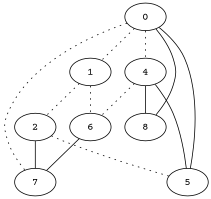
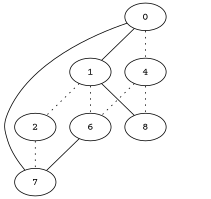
  graph {
    fontname="Courier Prime"
    node [fontname="Courier Prime"]
    edge [fontname="Courier Prime" style=dotted]
    n1 [label=0]
    n2 [label=1]
    n3 [label=4]
-   n4 [label=5]
    n5 [label=7]
    n6 [label=2]
    n7 [label=6]
    n8 [label=8]
-   n1 -- n2
+   n1 -- n2 [style=solid]
    n1 -- n3
-   n1 -- n4 [style=""]
-   n1 -- n5
+   n1 -- n5 [style=solid]
    n2 -- n6
    n2 -- n7
-   n1 -- n8 [style=""]
-   n3 -- n4 [style=""]
+   n2 -- n8 [style=""]
    n3 -- n7
-   n3 -- n8 [style=solid]
-   n6 -- n4
-   n6 -- n5 [style=solid]
+   n3 -- n8
+   n6 -- n5
    n7 -- n5 [style=""]
  }
